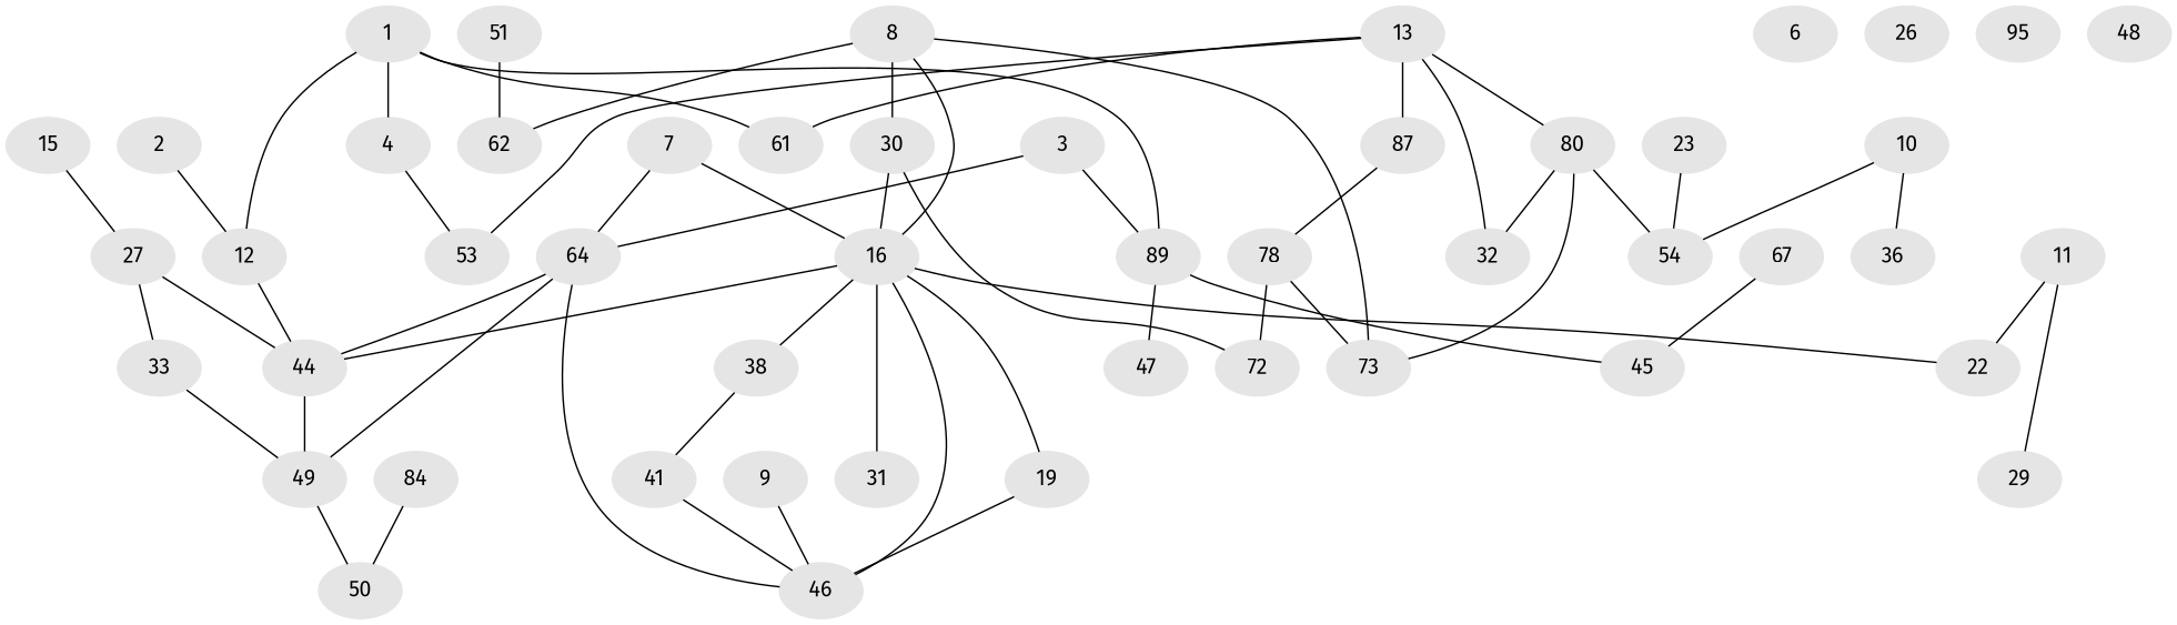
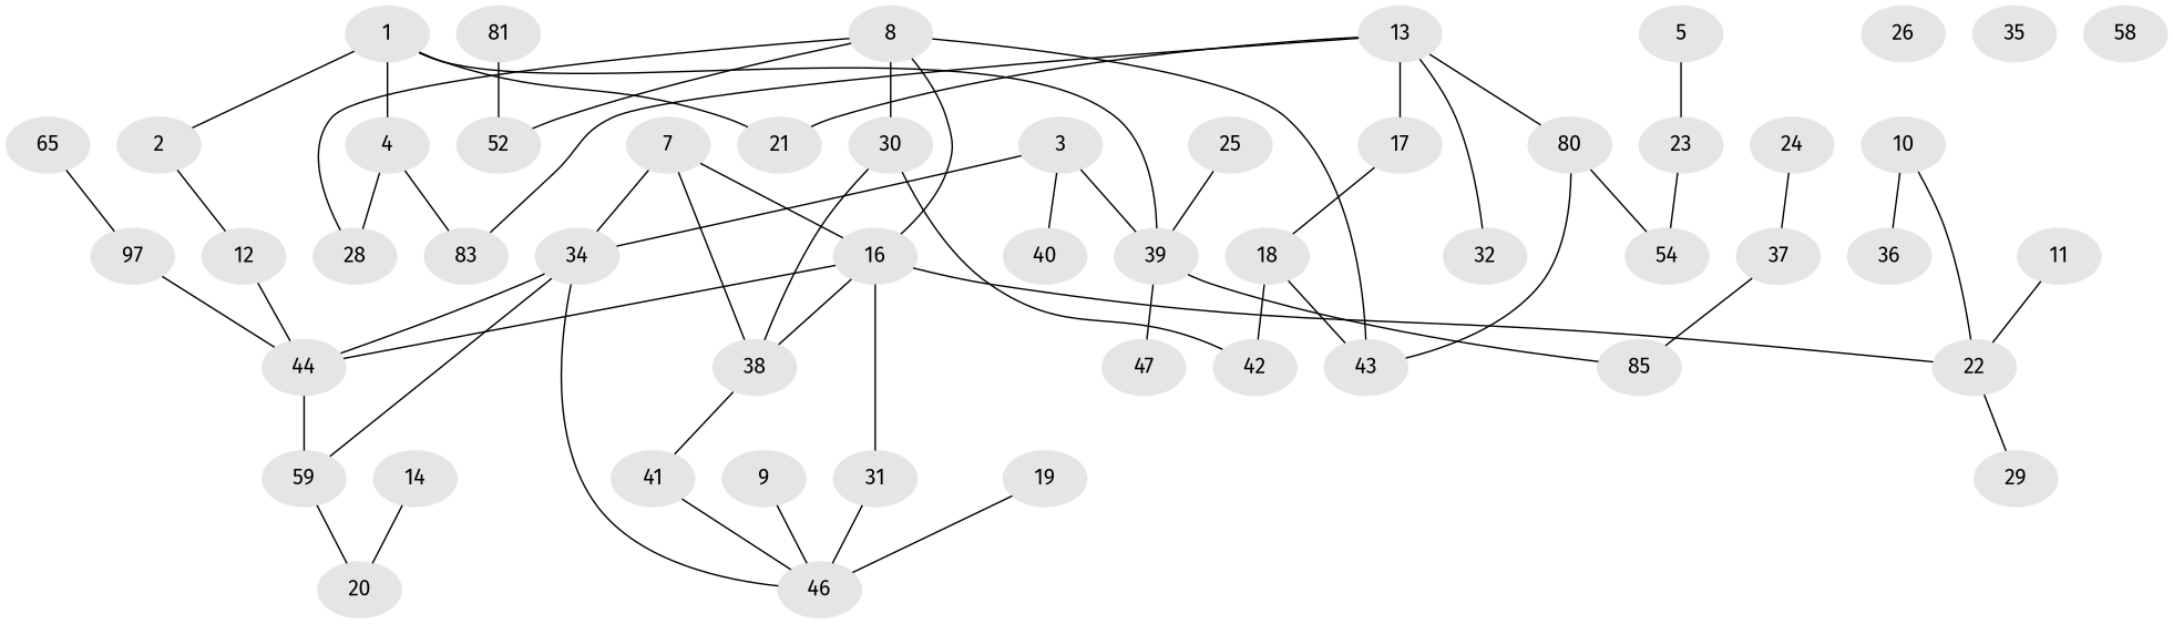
  graph {
    fontname="Fira Sans"
    node [color=gray90 fontname="Fira Sans" style=filled]
    edge [fontname="Fira Sans"]
    1
    2
    4
-   21 [label=61]
-   39 [label=89]
+   21
+   39
    12
-   53
-   45
+   28
+   53 [label=83]
+   45 [label=85]
    47
    44
    3
-   34 [label=64]
+   34
+   40
    46
-   49
+   49 [label=59]
+   5
    23
    54
-   6
    7
    16
    38
    22
    19
    31
    41
    8
    30
-   43 [label=73]
-   52 [label=62]
-   42 [label=72]
+   43
+   52
+   42
    9
    10
    36
    11
    29
    13
-   17 [label=87]
+   17
    n40 [label=80]
    32
-   18 [label=78]
-   14 [label=84]
-   50
-   15
-   27
-   33
-   37 [label=67]
+   18
+   14
+   50 [label=20]
+   15 [label=65]
+   27 [label=97]
+   24
+   37
+   25
    26
-   35 [label=95]
-   48
-   51
-   1 -- 12
+   35
+   48 [label=58]
+   51 [label=81]
+   1 -- 2
    1 -- 4
    1 -- 21
    1 -- 39
    2 -- 12
+   4 -- 28
    4 -- 53
    39 -- 45
    39 -- 47
    12 -- 44
    44 -- 49
    3 -- 39
    3 -- 34
+   3 -- 40
    34 -- 44
    34 -- 46
    34 -- 49
    49 -- 50
+   5 -- 23
    23 -- 54
    7 -- 34
    7 -- 16
+   7 -- 38
    16 -- 44
-   16 -- 46
+   31 -- 46
    16 -- 38
    16 -- 22
-   16 -- 19
    16 -- 31
    38 -- 41
    19 -- 46
    41 -- 46
+   8 -- 28
    8 -- 16
    8 -- 30
    8 -- 43
    8 -- 52
-   30 -- 16
+   30 -- 38
    30 -- 42
    9 -- 46
-   10 -- 54
+   10 -- 22
    10 -- 36
    11 -- 22
-   11 -- 29
+   22 -- 29
    13 -- 21
    13 -- 53
    13 -- 17
    13 -- n40
    13 -- 32
    17 -- 18
    n40 -- 54
    n40 -- 43
-   n40 -- 32
    18 -- 43
    18 -- 42
    14 -- 50
    15 -- 27
    27 -- 44
-   27 -- 33
-   33 -- 49
+   24 -- 37
    37 -- 45
+   25 -- 39
    51 -- 52
  }
